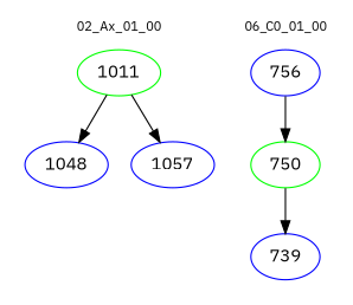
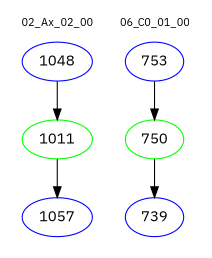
  digraph {
    fontname="IBM Plex Sans"
    node [color=blue fontname="IBM Plex Sans"]
    edge [color=black fontname="IBM Plex Sans"]
    n1 [label=1048]
    n2 [color=green label=1011]
    n3 [label=1057]
-   n4 [label=756]
+   n4 [label=753]
    n5 [color=green label=750]
    n6 [label=739]
    subgraph cluster_1 {
      color=white
      fontsize=10
-     label="02_Ax_01_00"
+     label="02_Ax_02_00"
      n1
      n2
      n3
    }
    subgraph cluster_2 {
      color=white
      fontsize=10
      label="06_C0_01_00"
      n4
      n5
      n6
    }
-   n2 -> n1
+   n1 -> n2
    n2 -> n3
    n4 -> n5
    n5 -> n6
  }
